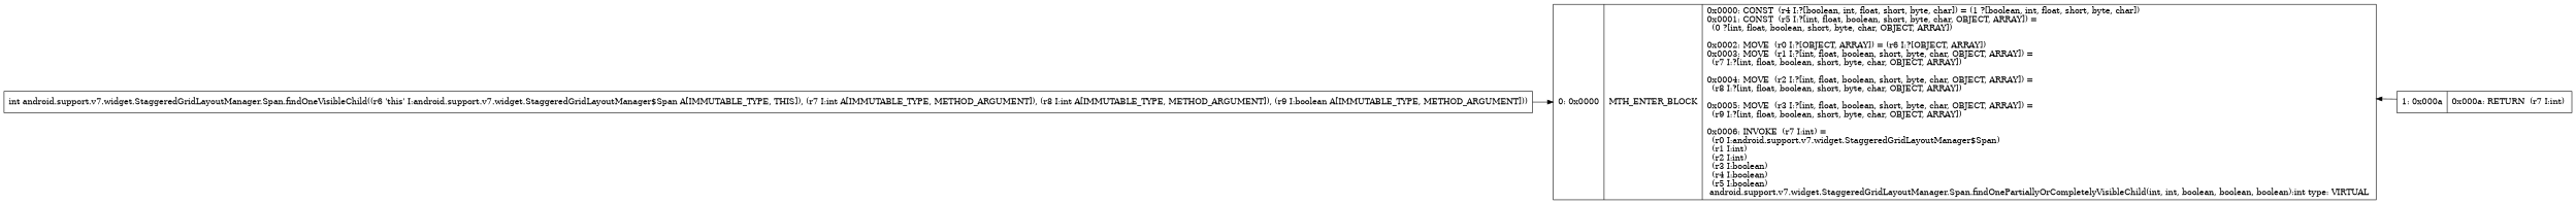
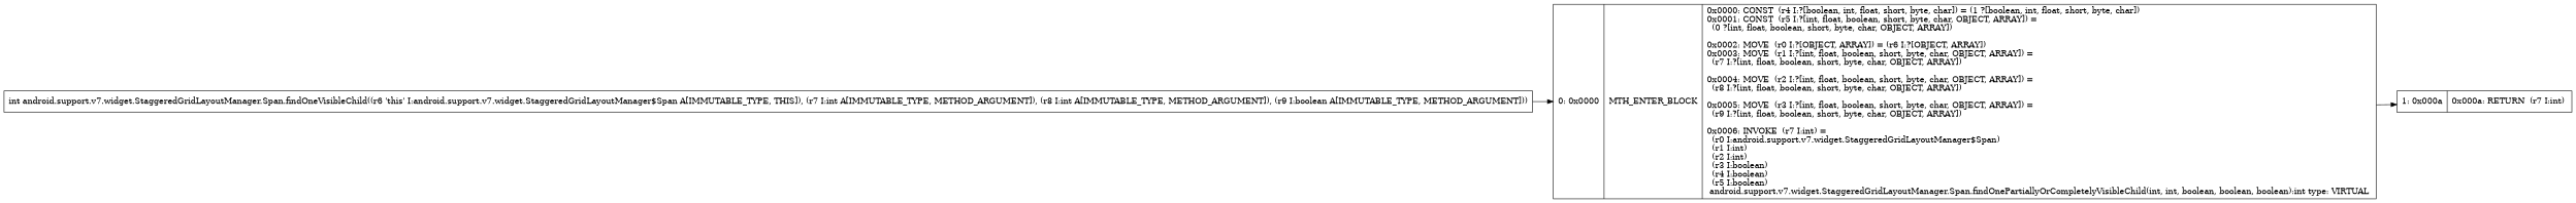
  digraph {
    rankdir=LR
    node [shape=record]
    n1 [label="{0\:\ 0x0000|MTH_ENTER_BLOCK\l|0x0000: CONST  (r4 I:?[boolean, int, float, short, byte, char]) = (1 ?[boolean, int, float, short, byte, char]) \l0x0001: CONST  (r5 I:?[int, float, boolean, short, byte, char, OBJECT, ARRAY]) = \l  (0 ?[int, float, boolean, short, byte, char, OBJECT, ARRAY])\l \l0x0002: MOVE  (r0 I:?[OBJECT, ARRAY]) = (r6 I:?[OBJECT, ARRAY]) \l0x0003: MOVE  (r1 I:?[int, float, boolean, short, byte, char, OBJECT, ARRAY]) = \l  (r7 I:?[int, float, boolean, short, byte, char, OBJECT, ARRAY])\l \l0x0004: MOVE  (r2 I:?[int, float, boolean, short, byte, char, OBJECT, ARRAY]) = \l  (r8 I:?[int, float, boolean, short, byte, char, OBJECT, ARRAY])\l \l0x0005: MOVE  (r3 I:?[int, float, boolean, short, byte, char, OBJECT, ARRAY]) = \l  (r9 I:?[int, float, boolean, short, byte, char, OBJECT, ARRAY])\l \l0x0006: INVOKE  (r7 I:int) = \l  (r0 I:android.support.v7.widget.StaggeredGridLayoutManager$Span)\l  (r1 I:int)\l  (r2 I:int)\l  (r3 I:boolean)\l  (r4 I:boolean)\l  (r5 I:boolean)\l android.support.v7.widget.StaggeredGridLayoutManager.Span.findOnePartiallyOrCompletelyVisibleChild(int, int, boolean, boolean, boolean):int type: VIRTUAL \l}"]
    n2 [label="{1\:\ 0x000a|0x000a: RETURN  (r7 I:int) \l}"]
    n3 [label="{int android.support.v7.widget.StaggeredGridLayoutManager.Span.findOneVisibleChild((r6 'this' I:android.support.v7.widget.StaggeredGridLayoutManager$Span A[IMMUTABLE_TYPE, THIS]), (r7 I:int A[IMMUTABLE_TYPE, METHOD_ARGUMENT]), (r8 I:int A[IMMUTABLE_TYPE, METHOD_ARGUMENT]), (r9 I:boolean A[IMMUTABLE_TYPE, METHOD_ARGUMENT])) }"]
-   n2 -> n1
+   n1 -> n2
    n3 -> n1
  }
